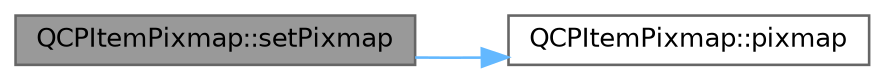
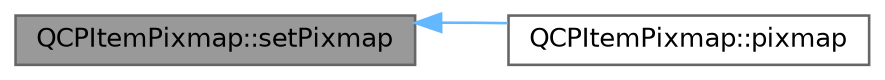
  digraph {
    rankdir=LR
    node [fontname=Helvetica fontsize=10 shape=box style=filled]
    n1 [color=gray40 fillcolor=grey60 fontcolor=black height=0.2 label="QCPItemPixmap::setPixmap" width=0.4]
    n2 [color=grey40 fillcolor=white height=0.2 label="QCPItemPixmap::pixmap" width=0.4]
-   n1 -> n2 [color=steelblue1 fontname=Helvetica fontsize=10 labelfontname=Helvetica labelfontsize=10 style=solid]
+   n2 -> n1 [color=steelblue1 fontname=Helvetica fontsize=10 labelfontname=Helvetica labelfontsize=10 style=solid]
  }
